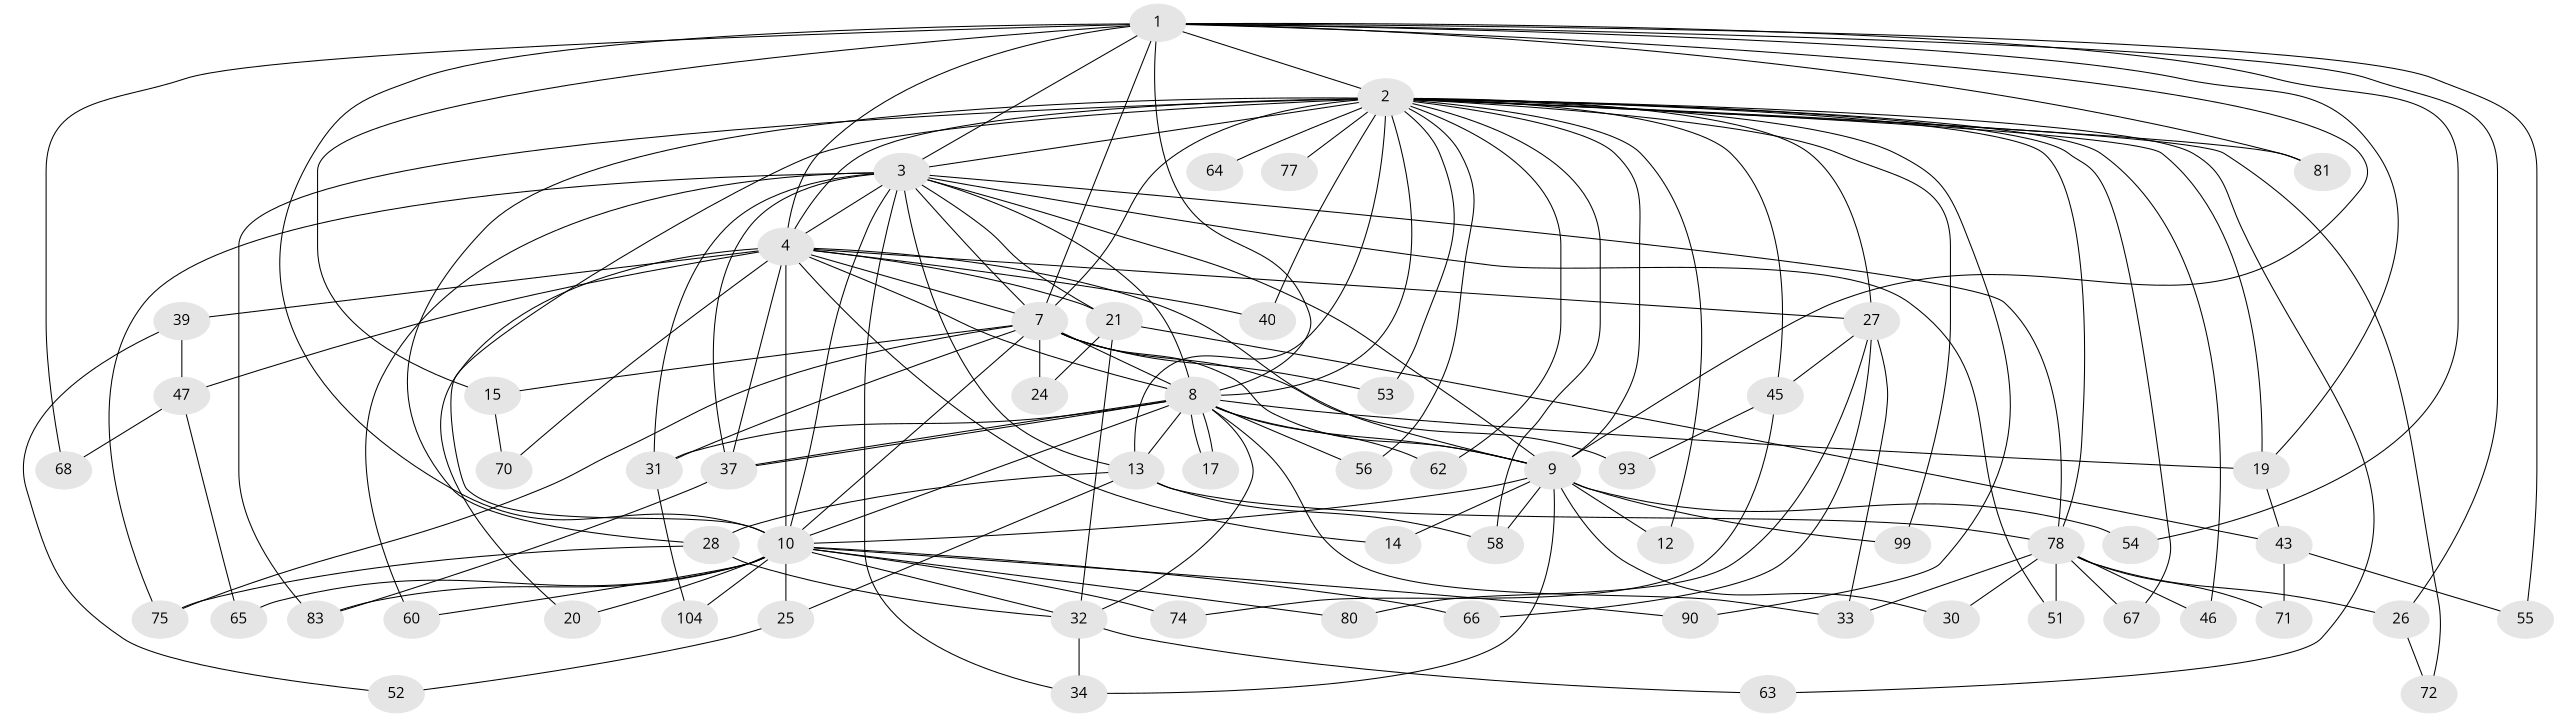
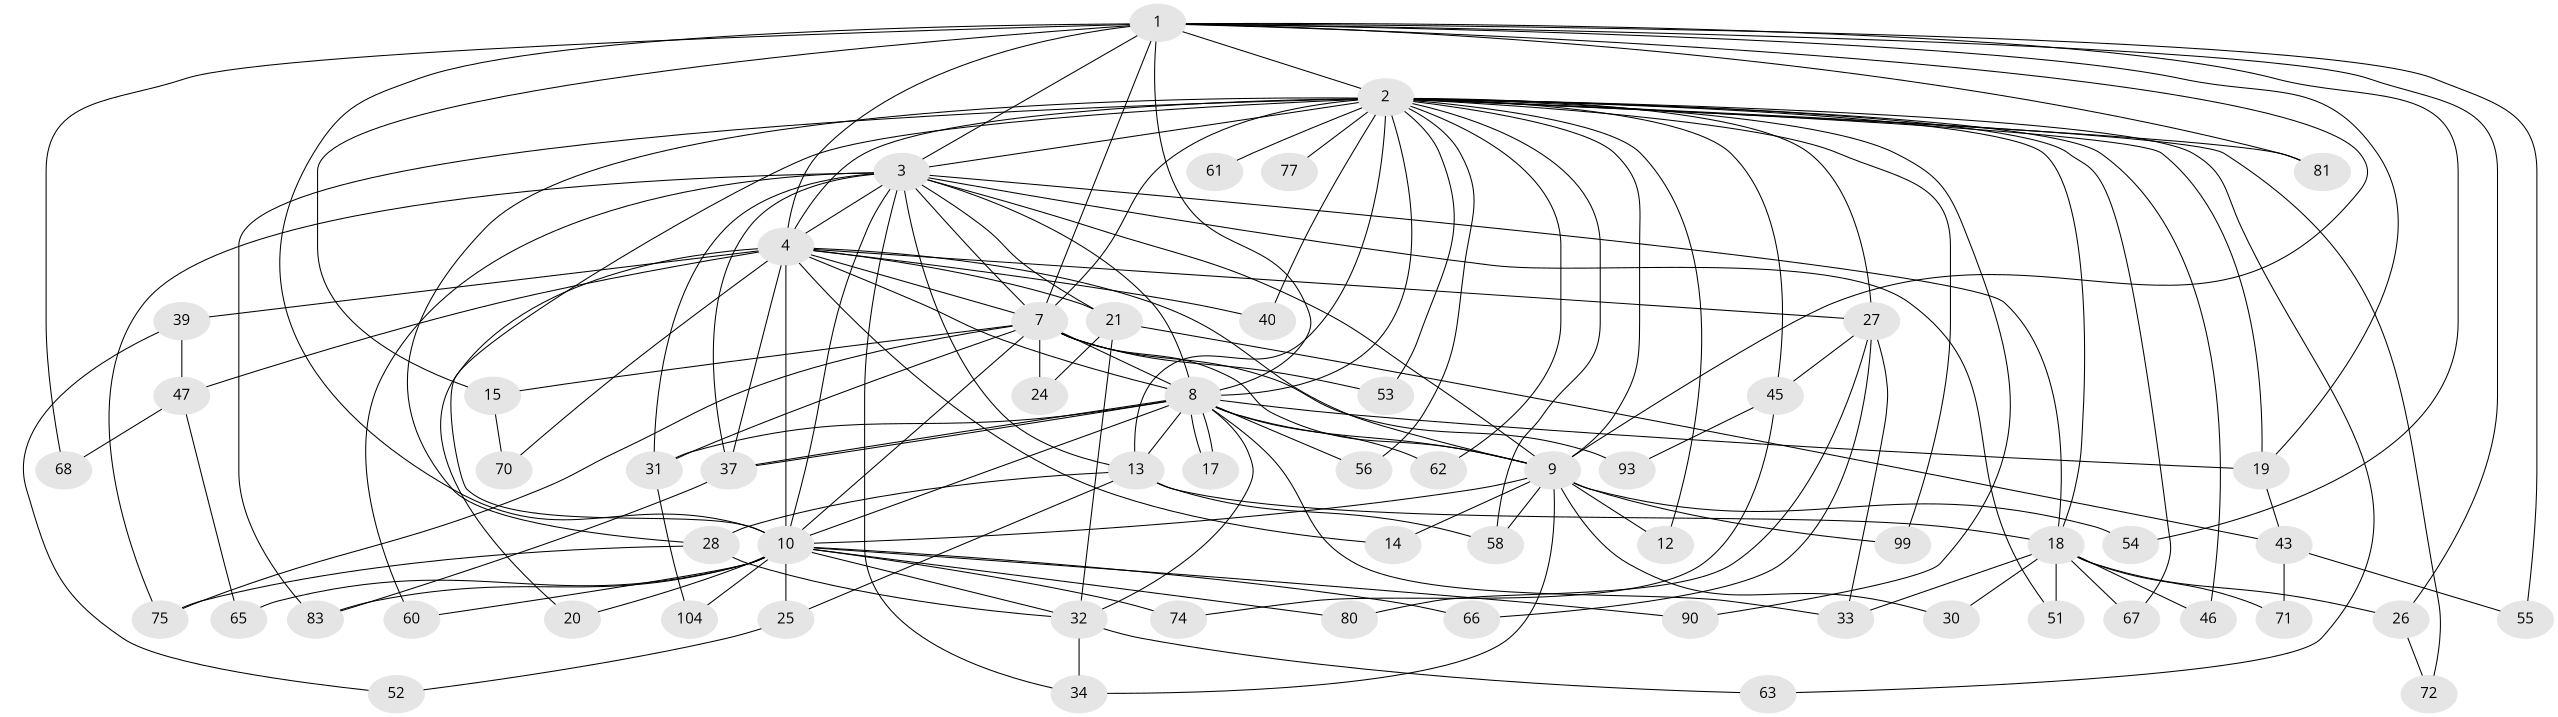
  graph {
    fontname="Open Sans"
    node [color=gray90 fontname="Open Sans" style=filled]
    edge [fontname="Open Sans"]
    1 [super="+23"]
    2 [super="+6+22+78"]
    3 [super="+29+92+48+42+59"]
    4 [super="+5+11"]
    7
    8 [super="+85+87"]
    9
    10
    15
    19
    26
    54
    55
    68
    81
    12
    13 [super="+16"]
-   18 [label=78]
+   18
    27 [super="+36"]
    28 [super="+89+44"]
    40
    45
    46
    53
    56
    58 [super="+61"]
    62
    63
-   64
+   64 [label=61]
    67
    72
    77
    83 [super="+96+98"]
    90
    99
    21 [super="+57"]
    31
    34 [super="+35"]
    37 [super="+76"]
    51 [super="+88"]
    60
    75
    14
    20
    39
    47
    70
    24
    n49 [label=93]
    17
    32 [super="+49"]
    33 [super="+79"]
    30
    25
    65
    66
    74
    80
    104
    43
    71
    52
    1 -- 2 [weight=2]
    1 -- 3 [weight=3]
    1 -- 4 [weight=2]
    1 -- 7
    1 -- 8 [weight=2]
    1 -- 9
    1 -- 10
    1 -- 15
    1 -- 19
    1 -- 26
    1 -- 54
    1 -- 55
    1 -- 68
    1 -- 81
    2 -- 3 [weight=3]
    2 -- 4 [weight=6]
    2 -- 7 [weight=2]
    2 -- 8 [weight=3]
    2 -- 9 [weight=3]
    2 -- 10 [weight=2]
    2 -- 19
    2 -- 81
    2 -- 12
    2 -- 13
    2 -- 18
    2 -- 27 [weight=2]
    2 -- 28
    2 -- 40
    2 -- 45
    2 -- 46
    2 -- 53
    2 -- 56
    2 -- 58
    2 -- 62
    2 -- 63
    2 -- 64 [weight=2]
    2 -- 67
    2 -- 72
    2 -- 77 [weight=2]
    2 -- 83 [weight=2]
    2 -- 90
    2 -- 99
    3 -- 4 [weight=6]
    3 -- 7
    3 -- 8
    3 -- 9
    3 -- 10 [weight=2]
    3 -- 13
    3 -- 18
    3 -- 21
    3 -- 31
    3 -- 34
    3 -- 37
    3 -- 51
    3 -- 60
    3 -- 75
    4 -- 7 [weight=2]
    4 -- 8 [weight=3]
    4 -- 9 [weight=2]
    4 -- 10 [weight=3]
    4 -- 27
    4 -- 40
    4 -- 21
    4 -- 37
    4 -- 14
    4 -- 20
    4 -- 39 [weight=2]
    4 -- 47
    4 -- 70
    7 -- 8
    7 -- 9
    7 -- 10
    7 -- 15
    7 -- 53
    7 -- 31
    7 -- 75
    7 -- 24
    7 -- n49
    8 -- 9
    8 -- 10
    8 -- 19
    8 -- 13
    8 -- 56
    8 -- 62
    8 -- 31
    8 -- 37
    8 -- 37
    8 -- 17
    8 -- 17
    8 -- 32
    8 -- 33
    9 -- 10
    9 -- 54
    9 -- 12
    9 -- 58 [weight=2]
    9 -- 99
    9 -- 34
    9 -- 14
    9 -- 30
    10 -- 83
    10 -- 90
    10 -- 60
    10 -- 20
    10 -- 32
    10 -- 25
    10 -- 65
    10 -- 66
    10 -- 74
    10 -- 80
    10 -- 104
    15 -- 70
    19 -- 43
    26 -- 72
    13 -- 18
    13 -- 28
    13 -- 58
    13 -- 25
    18 -- 26
    18 -- 46
    18 -- 67
    18 -- 51 [weight=3]
    18 -- 33
    18 -- 30
    18 -- 71
    27 -- 45
    27 -- 33
    27 -- 66
    27 -- 80
    28 -- 75
    28 -- 32
    45 -- n49
    45 -- 74
    21 -- 24
    21 -- 32 [weight=2]
    21 -- 43
    31 -- 104
    37 -- 83
    39 -- 47
    39 -- 52
    47 -- 68
    47 -- 65
    32 -- 63
    32 -- 34
    25 -- 52
    43 -- 55
    43 -- 71
  }
